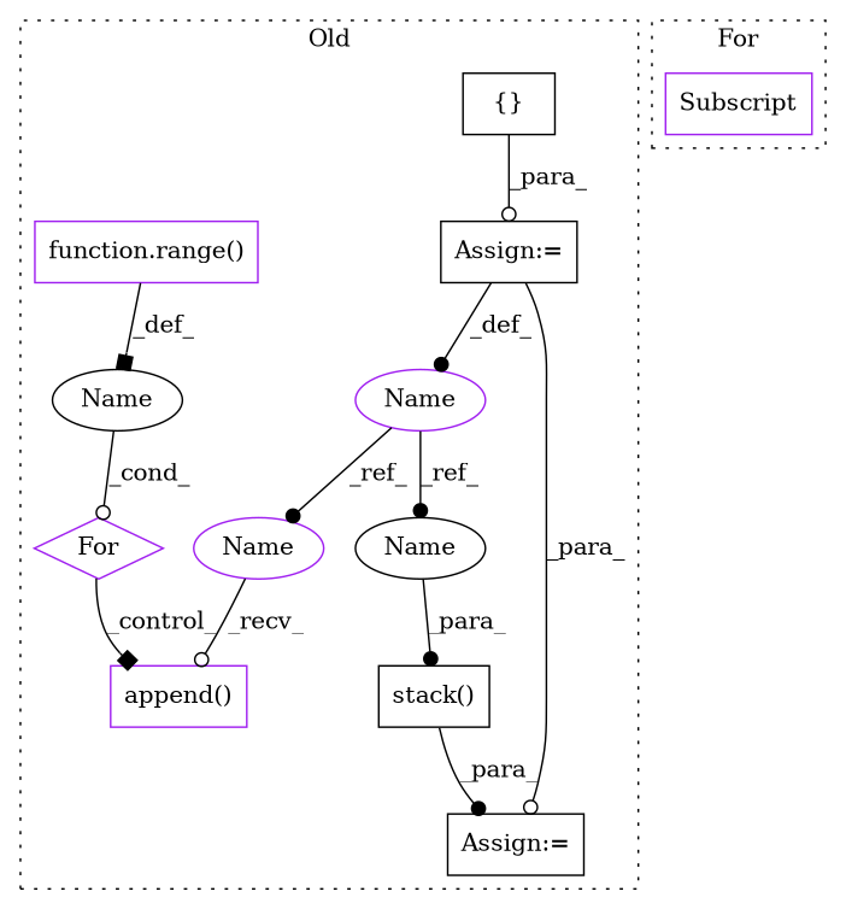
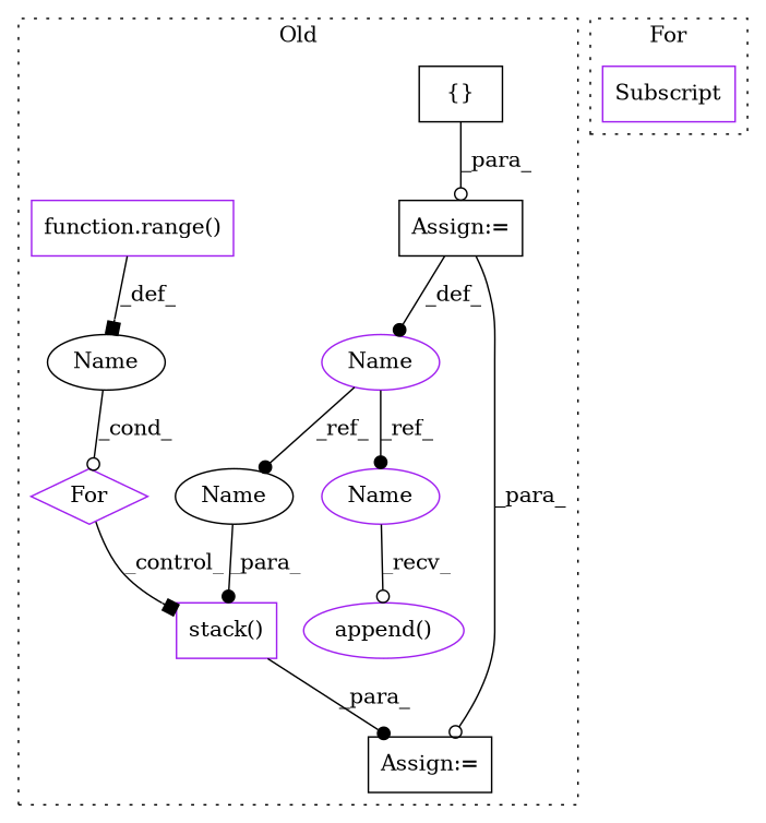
  digraph {
    node [a=87 color=purple l=12 shape=box]
    edge [arrowhead=dot]
-   n1 [a=75 color=black l="12,1" label="stack()" s="6745,6769"]
+   n1 [a=75 l="12,1" label="stack()" s="6745,6769"]
    n2 [a=68 color=black l=3 label="Assign:=" s=6742]
    n3 [a=59 color=black l="2,1" label="{}" s="6570,6570"]
-   n4 [a=75 l="20,1" label="append()" s="6691,6712"]
+   n4 [a=75 l="20,1" label="append()" s="6691,6712" shape=ellipse]
    n5 [label=Name s=6555 shape=ellipse]
    n6 [a=68 color=black l=3 label="Assign:=" s=6567]
    n7 [a=107 l="4,18" label=For s="6585,6608" shape=diamond]
    n8 [color=black l=1 label=Name s=6589 shape=ellipse]
    n9 [a=75 l="6,1" label="function.range()" s="6594,6607"]
    n10 [color=black label=Name s=6757 shape=ellipse]
    n11 [label=Name s=6691 shape=ellipse]
    n12 [a=63 l="19,0" label=Subscript s="821,0"]
    subgraph cluster_1 {
      label=Old
      style=dotted
      n1
      n2
      n3
      n4
      n5
      n6
      n7
      n8
      n9
      n10
      n11
    }
    subgraph cluster_2 {
      label=For
      style=dotted
      n12
    }
    n1 -> n2 [label=_para_]
    n3 -> n6 [arrowhead=odot label=_para_]
    n5 -> n10 [label=_ref_]
    n5 -> n11 [label=_ref_]
    n6 -> n2 [arrowhead=odot label=_para_]
    n6 -> n5 [label=_def_]
-   n7 -> n4 [arrowhead=box label=_control_]
+   n7 -> n1 [arrowhead=box label=_control_]
    n8 -> n7 [arrowhead=odot label=_cond_]
    n9 -> n8 [arrowhead=box label=_def_]
    n10 -> n1 [label=_para_]
    n11 -> n4 [arrowhead=odot label=_recv_]
  }
